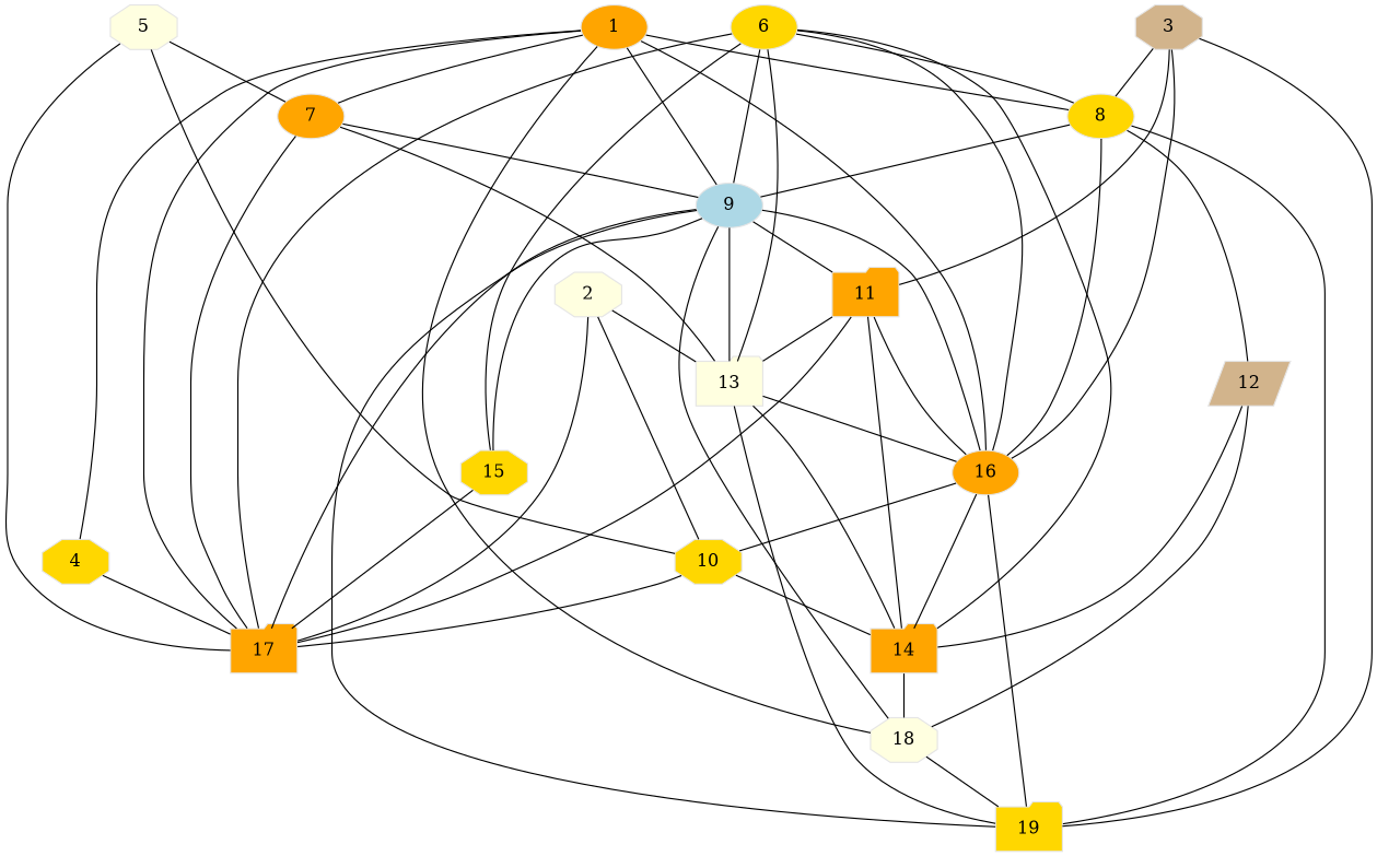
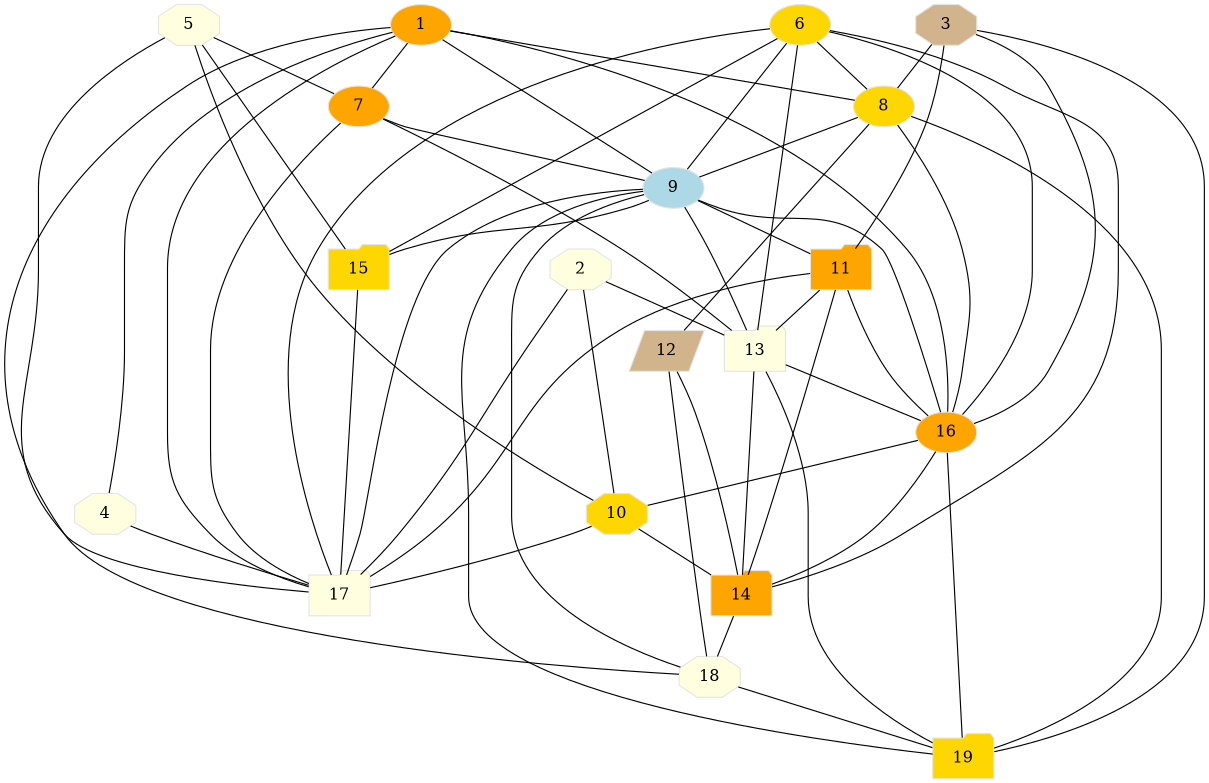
  graph {
    node [color=gray90 fillcolor=orange shape=octagon style=filled]
    edge [weight=1.0]
    1 [shape=ellipse]
-   4 [fillcolor=gold]
+   4 [fillcolor=lightyellow]
    7 [shape=ellipse]
    8 [fillcolor=gold shape=ellipse]
    9 [fillcolor=lightblue shape=ellipse]
    16 [shape=ellipse]
-   17 [shape=folder]
+   17 [fillcolor=lightyellow shape=folder]
    18 [fillcolor=lightyellow]
    13 [fillcolor=lightyellow shape=folder]
    19 [fillcolor=gold shape=folder]
    12 [fillcolor=tan shape=parallelogram]
    11 [shape=folder]
-   15 [fillcolor=gold]
+   15 [fillcolor=gold shape=folder]
    10 [fillcolor=gold]
    2 [fillcolor=lightyellow]
    14 [shape=folder]
    3 [fillcolor=tan]
    5 [fillcolor=lightyellow]
    6 [fillcolor=gold shape=ellipse]
    1 -- 4
    1 -- 7
    1 -- 8
    1 -- 9
    1 -- 16 [weight=3.0]
    1 -- 17
    1 -- 18
    4 -- 17 [weight=2.0]
    7 -- 9
    7 -- 17
    7 -- 13 [weight=2.0]
    8 -- 9
    8 -- 16
    8 -- 19
    8 -- 12 [weight=2.0]
    9 -- 16
    9 -- 17
    9 -- 18
    9 -- 19
    9 -- 11 [weight=2.0]
    9 -- 15 [weight=2.0]
    16 -- 19
    16 -- 10
    18 -- 19
    13 -- 9
    13 -- 16 [weight=2.0]
    13 -- 19
    13 -- 14
    12 -- 18
    12 -- 14
    11 -- 16
    11 -- 17 [weight=2.0]
    11 -- 13
    11 -- 14
    15 -- 17 [weight=3.0]
    10 -- 17
    10 -- 14 [weight=3.0]
    2 -- 17 [weight=2.0]
    2 -- 13
    2 -- 10
    14 -- 16
    14 -- 18 [weight=2.0]
    3 -- 8 [weight=2.0]
    3 -- 16
    3 -- 19
    3 -- 11
    5 -- 7
    5 -- 17
+   5 -- 15 [weight=2.0]
    5 -- 10 [weight=2.0]
    6 -- 8
    6 -- 9
    6 -- 16
    6 -- 17 [weight=2.0]
    6 -- 13
    6 -- 15
    6 -- 14
  }
